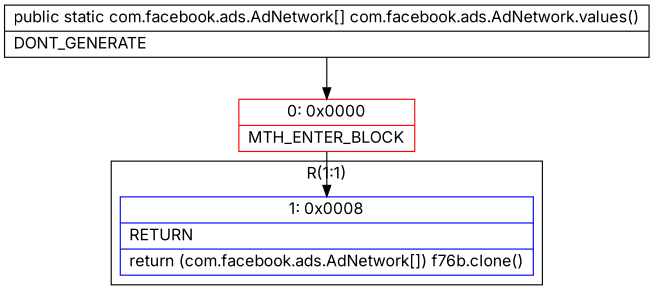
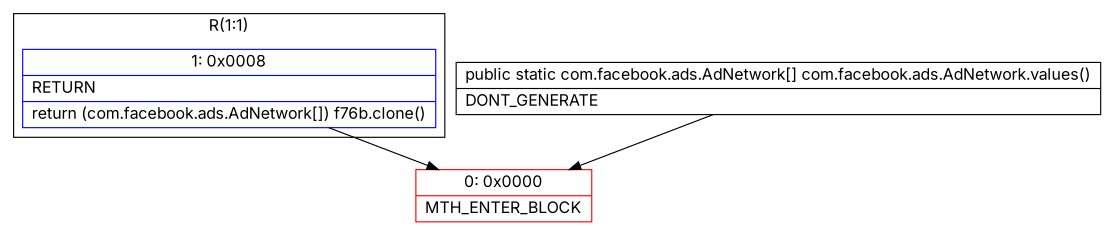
  digraph {
    fontname=Inter
    node [shape=record fontname=Inter]
    edge [fontname=Inter]
    n1 [color=blue label="{1\:\ 0x0008|RETURN\l|return (com.facebook.ads.AdNetwork[]) f76b.clone()\l}"]
    n2 [color=red label="{0\:\ 0x0000|MTH_ENTER_BLOCK\l}"]
    n3 [label="{public static com.facebook.ads.AdNetwork[] com.facebook.ads.AdNetwork.values()  | DONT_GENERATE\l}"]
    subgraph cluster_1 {
      label="R(1:1)"
      n1
    }
-   n2 -> n1
+   n1 -> n2
    n3 -> n2
  }
